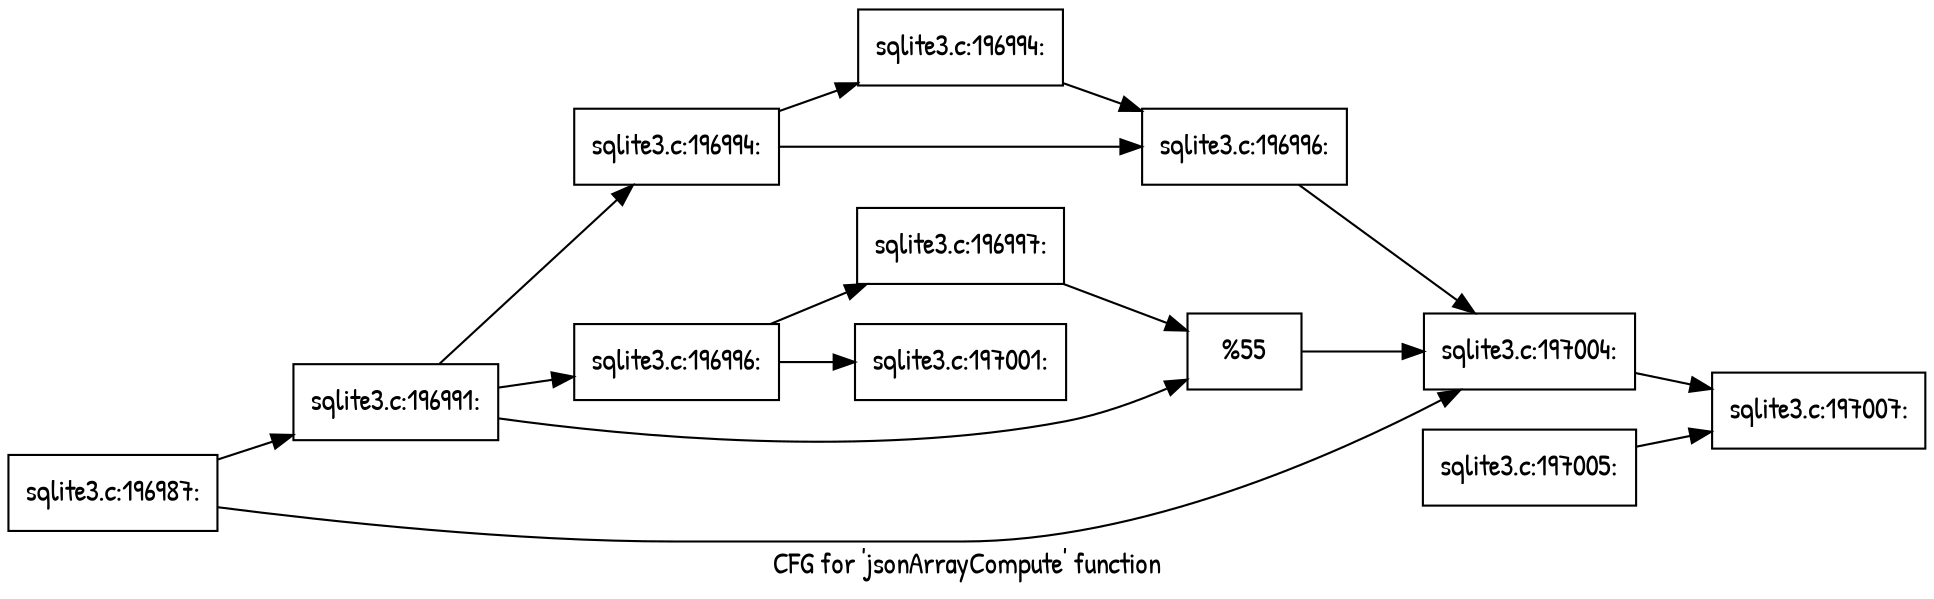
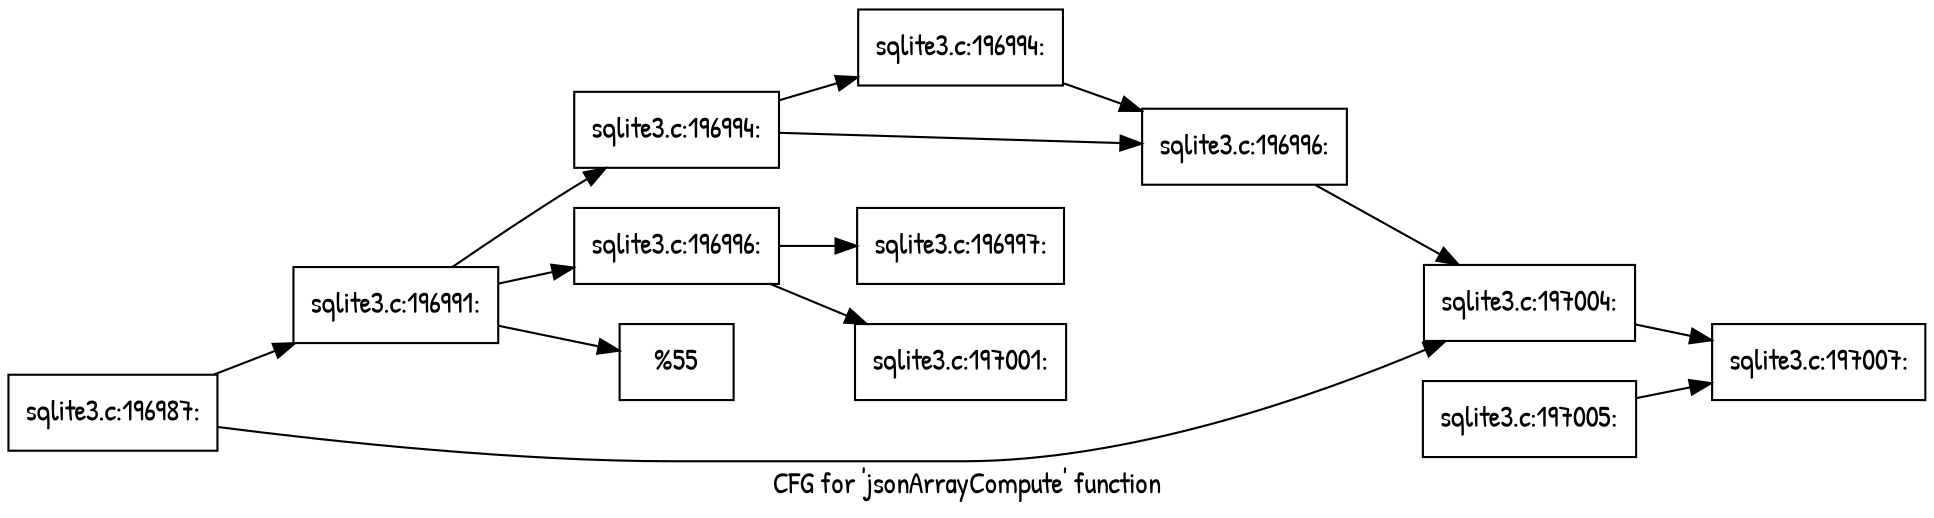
  digraph {
    fontname="Patrick Hand"
    label="CFG for 'jsonArrayCompute' function"
    rankdir=LR
    node [fontname="Patrick Hand" shape=record]
    edge [fontname="Patrick Hand"]
    n1 [label="{sqlite3.c:196987:}"]
    n2 [label="{sqlite3.c:196991:}"]
    n3 [label="{sqlite3.c:197004:}"]
    n4 [label="{sqlite3.c:196994:}"]
    n5 [label="{sqlite3.c:196996:}"]
    n6 [label="{%55}"]
    n7 [label="{sqlite3.c:197005:}"]
    n8 [label="{sqlite3.c:197007:}"]
    n9 [label="{sqlite3.c:196994:}"]
    n10 [label="{sqlite3.c:196996:}"]
    n11 [label="{sqlite3.c:196997:}"]
    n12 [label="{sqlite3.c:197001:}"]
    n1 -> n2
    n1 -> n3
    n2 -> n4
    n2 -> n5
    n2 -> n6
    n3 -> n8
    n4 -> n9
    n4 -> n10
    n5 -> n11
    n5 -> n12
-   n6 -> n3
    n7 -> n8
    n9 -> n10
    n10 -> n3
-   n11 -> n6
  }
